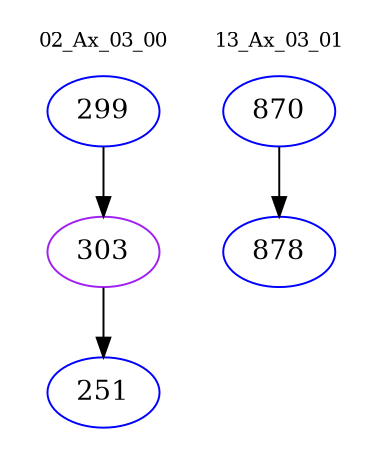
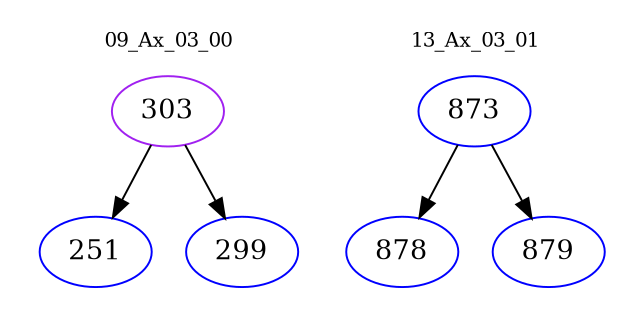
  digraph {
    node [color=blue]
    edge [color=black]
    n1 [color=purple label=303]
    n2 [label=251]
    n3 [label=299]
-   n4 [label=870]
+   n4 [label=873]
    n5 [label=878]
+   n6 [label=879]
    subgraph cluster_1 {
      color=white
      fontsize=10
-     label="02_Ax_03_00"
+     label="09_Ax_03_00"
      n1
      n2
      n3
    }
    subgraph cluster_2 {
      color=white
      fontsize=10
      label="13_Ax_03_01"
      n4
      n5
+     n6
    }
    n1 -> n2
-   n3 -> n1
+   n1 -> n3
    n4 -> n5
+   n4 -> n6
  }
